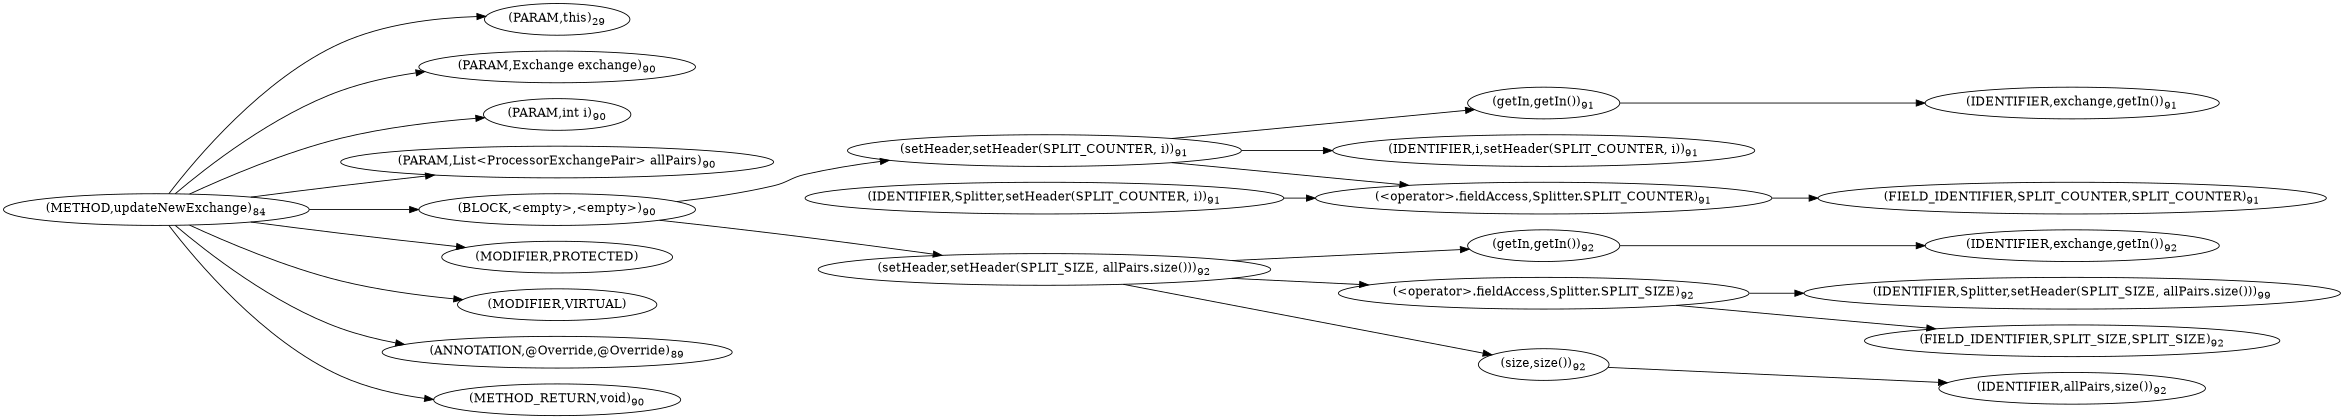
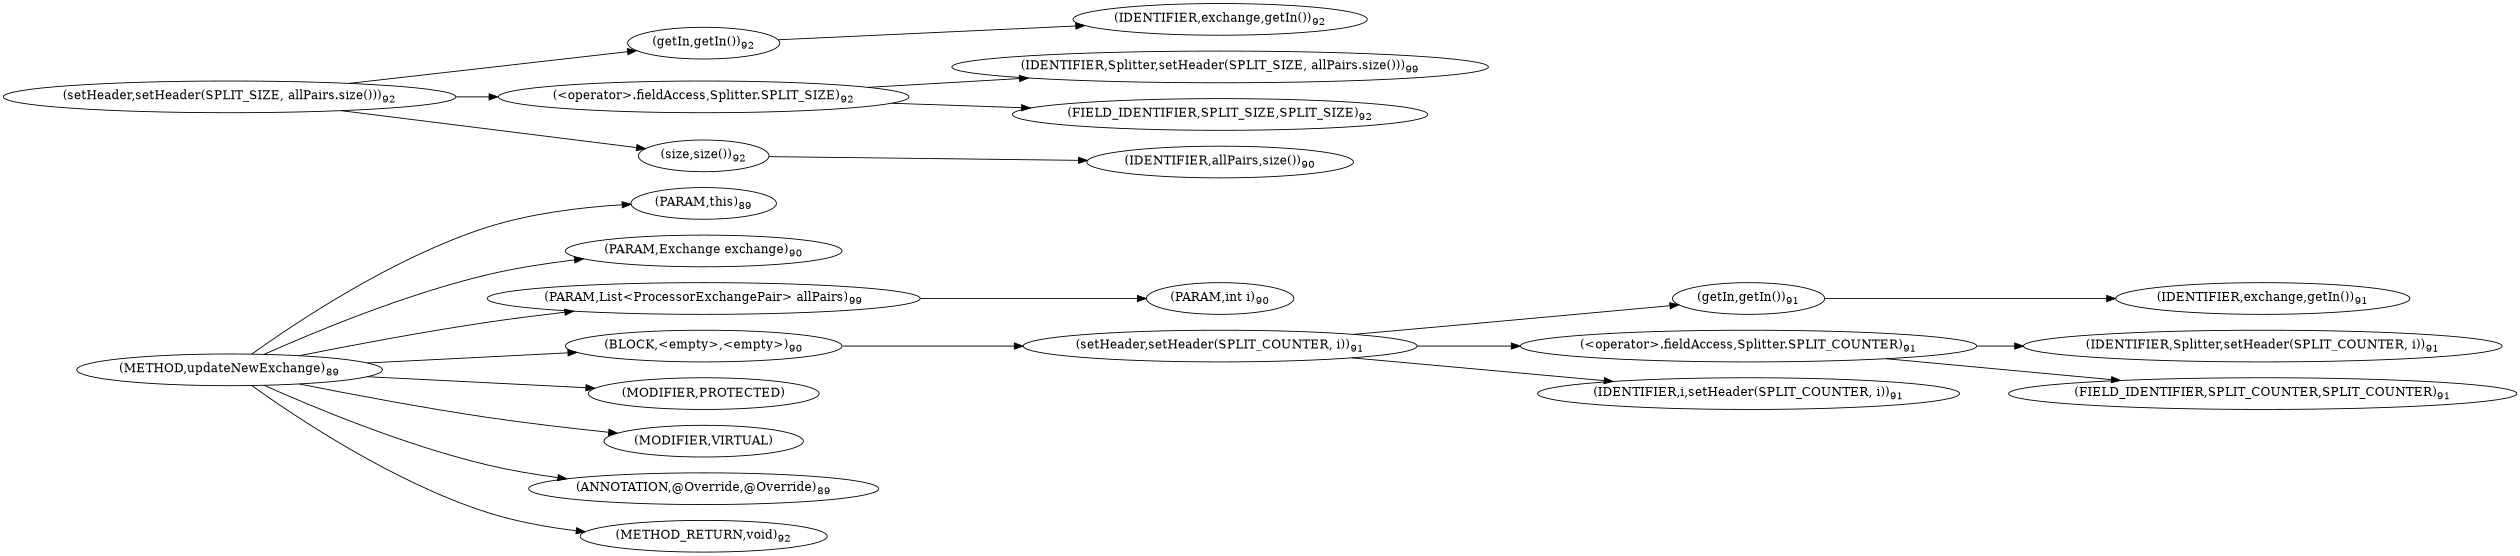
  digraph {
    rankdir=LR
-   n1 [label=<(METHOD,updateNewExchange)<SUB>84</SUB>>]
-   n2 [label=<(PARAM,this)<SUB>29</SUB>>]
+   n1 [label=<(METHOD,updateNewExchange)<SUB>89</SUB>>]
+   n2 [label=<(PARAM,this)<SUB>89</SUB>>]
    n3 [label=<(PARAM,Exchange exchange)<SUB>90</SUB>>]
    n4 [label=<(PARAM,int i)<SUB>90</SUB>>]
-   n5 [label=<(PARAM,List&lt;ProcessorExchangePair&gt; allPairs)<SUB>90</SUB>>]
+   n5 [label=<(PARAM,List&lt;ProcessorExchangePair&gt; allPairs)<SUB>99</SUB>>]
    n6 [label=<(BLOCK,&lt;empty&gt;,&lt;empty&gt;)<SUB>90</SUB>>]
    n7 [label=<(MODIFIER,PROTECTED)>]
    n8 [label=<(MODIFIER,VIRTUAL)>]
    n9 [label=<(ANNOTATION,@Override,@Override)<SUB>89</SUB>>]
-   n10 [label=<(METHOD_RETURN,void)<SUB>90</SUB>>]
+   n10 [label=<(METHOD_RETURN,void)<SUB>92</SUB>>]
    n11 [label=<(setHeader,setHeader(SPLIT_COUNTER, i))<SUB>91</SUB>>]
    n12 [label=<(setHeader,setHeader(SPLIT_SIZE, allPairs.size()))<SUB>92</SUB>>]
    n13 [label=<(getIn,getIn())<SUB>91</SUB>>]
    n14 [label=<(&lt;operator&gt;.fieldAccess,Splitter.SPLIT_COUNTER)<SUB>91</SUB>>]
    n15 [label=<(IDENTIFIER,i,setHeader(SPLIT_COUNTER, i))<SUB>91</SUB>>]
    n16 [label=<(getIn,getIn())<SUB>92</SUB>>]
    n17 [label=<(&lt;operator&gt;.fieldAccess,Splitter.SPLIT_SIZE)<SUB>92</SUB>>]
    n18 [label=<(size,size())<SUB>92</SUB>>]
    n19 [label=<(IDENTIFIER,exchange,getIn())<SUB>91</SUB>>]
    n20 [label=<(IDENTIFIER,Splitter,setHeader(SPLIT_COUNTER, i))<SUB>91</SUB>>]
    n21 [label=<(FIELD_IDENTIFIER,SPLIT_COUNTER,SPLIT_COUNTER)<SUB>91</SUB>>]
    n22 [label=<(IDENTIFIER,exchange,getIn())<SUB>92</SUB>>]
    n23 [label=<(IDENTIFIER,Splitter,setHeader(SPLIT_SIZE, allPairs.size()))<SUB>99</SUB>>]
    n24 [label=<(FIELD_IDENTIFIER,SPLIT_SIZE,SPLIT_SIZE)<SUB>92</SUB>>]
-   n25 [label=<(IDENTIFIER,allPairs,size())<SUB>92</SUB>>]
+   n25 [label=<(IDENTIFIER,allPairs,size())<SUB>90</SUB>>]
    n1 -> n2
    n1 -> n3
-   n1 -> n4
+   n5 -> n4
    n1 -> n5
    n1 -> n6
    n1 -> n7
    n1 -> n8
    n1 -> n9
    n1 -> n10
    n6 -> n11
-   n6 -> n12
    n11 -> n13
    n11 -> n14
    n11 -> n15
    n12 -> n16
    n12 -> n17
    n12 -> n18
    n13 -> n19
-   n20 -> n14
+   n14 -> n20
    n14 -> n21
    n16 -> n22
    n17 -> n23
    n17 -> n24
    n18 -> n25
  }
